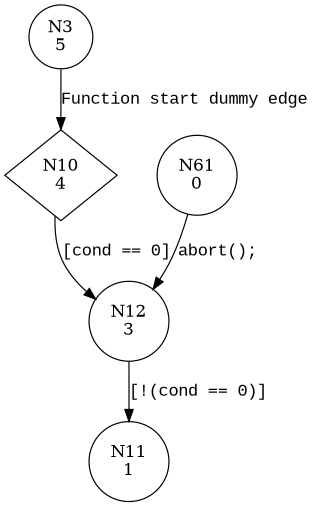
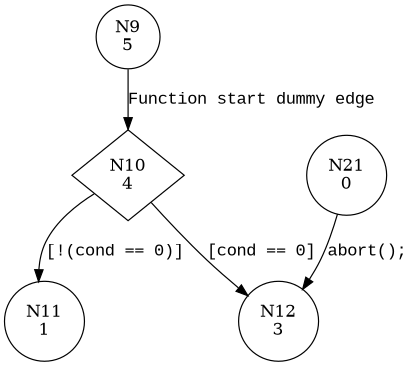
  digraph {
    node [shape=circle]
    edge [fontname="Courier New"]
-   n1 [label="N3\n5"]
+   n1 [label="N9\n5"]
    n2 [label="N10\n4" shape=diamond]
    n3 [label="N12\n3"]
    n4 [label="N11\n1"]
-   n5 [label="N61\n0"]
+   n5 [label="N21\n0"]
    n1 -> n2 [label="Function start dummy edge"]
    n2 -> n3 [label="[cond == 0]"]
-   n3 -> n4 [label="[!(cond == 0)]"]
+   n2 -> n4 [label="[!(cond == 0)]"]
    n5 -> n3 [label="abort();"]
  }
